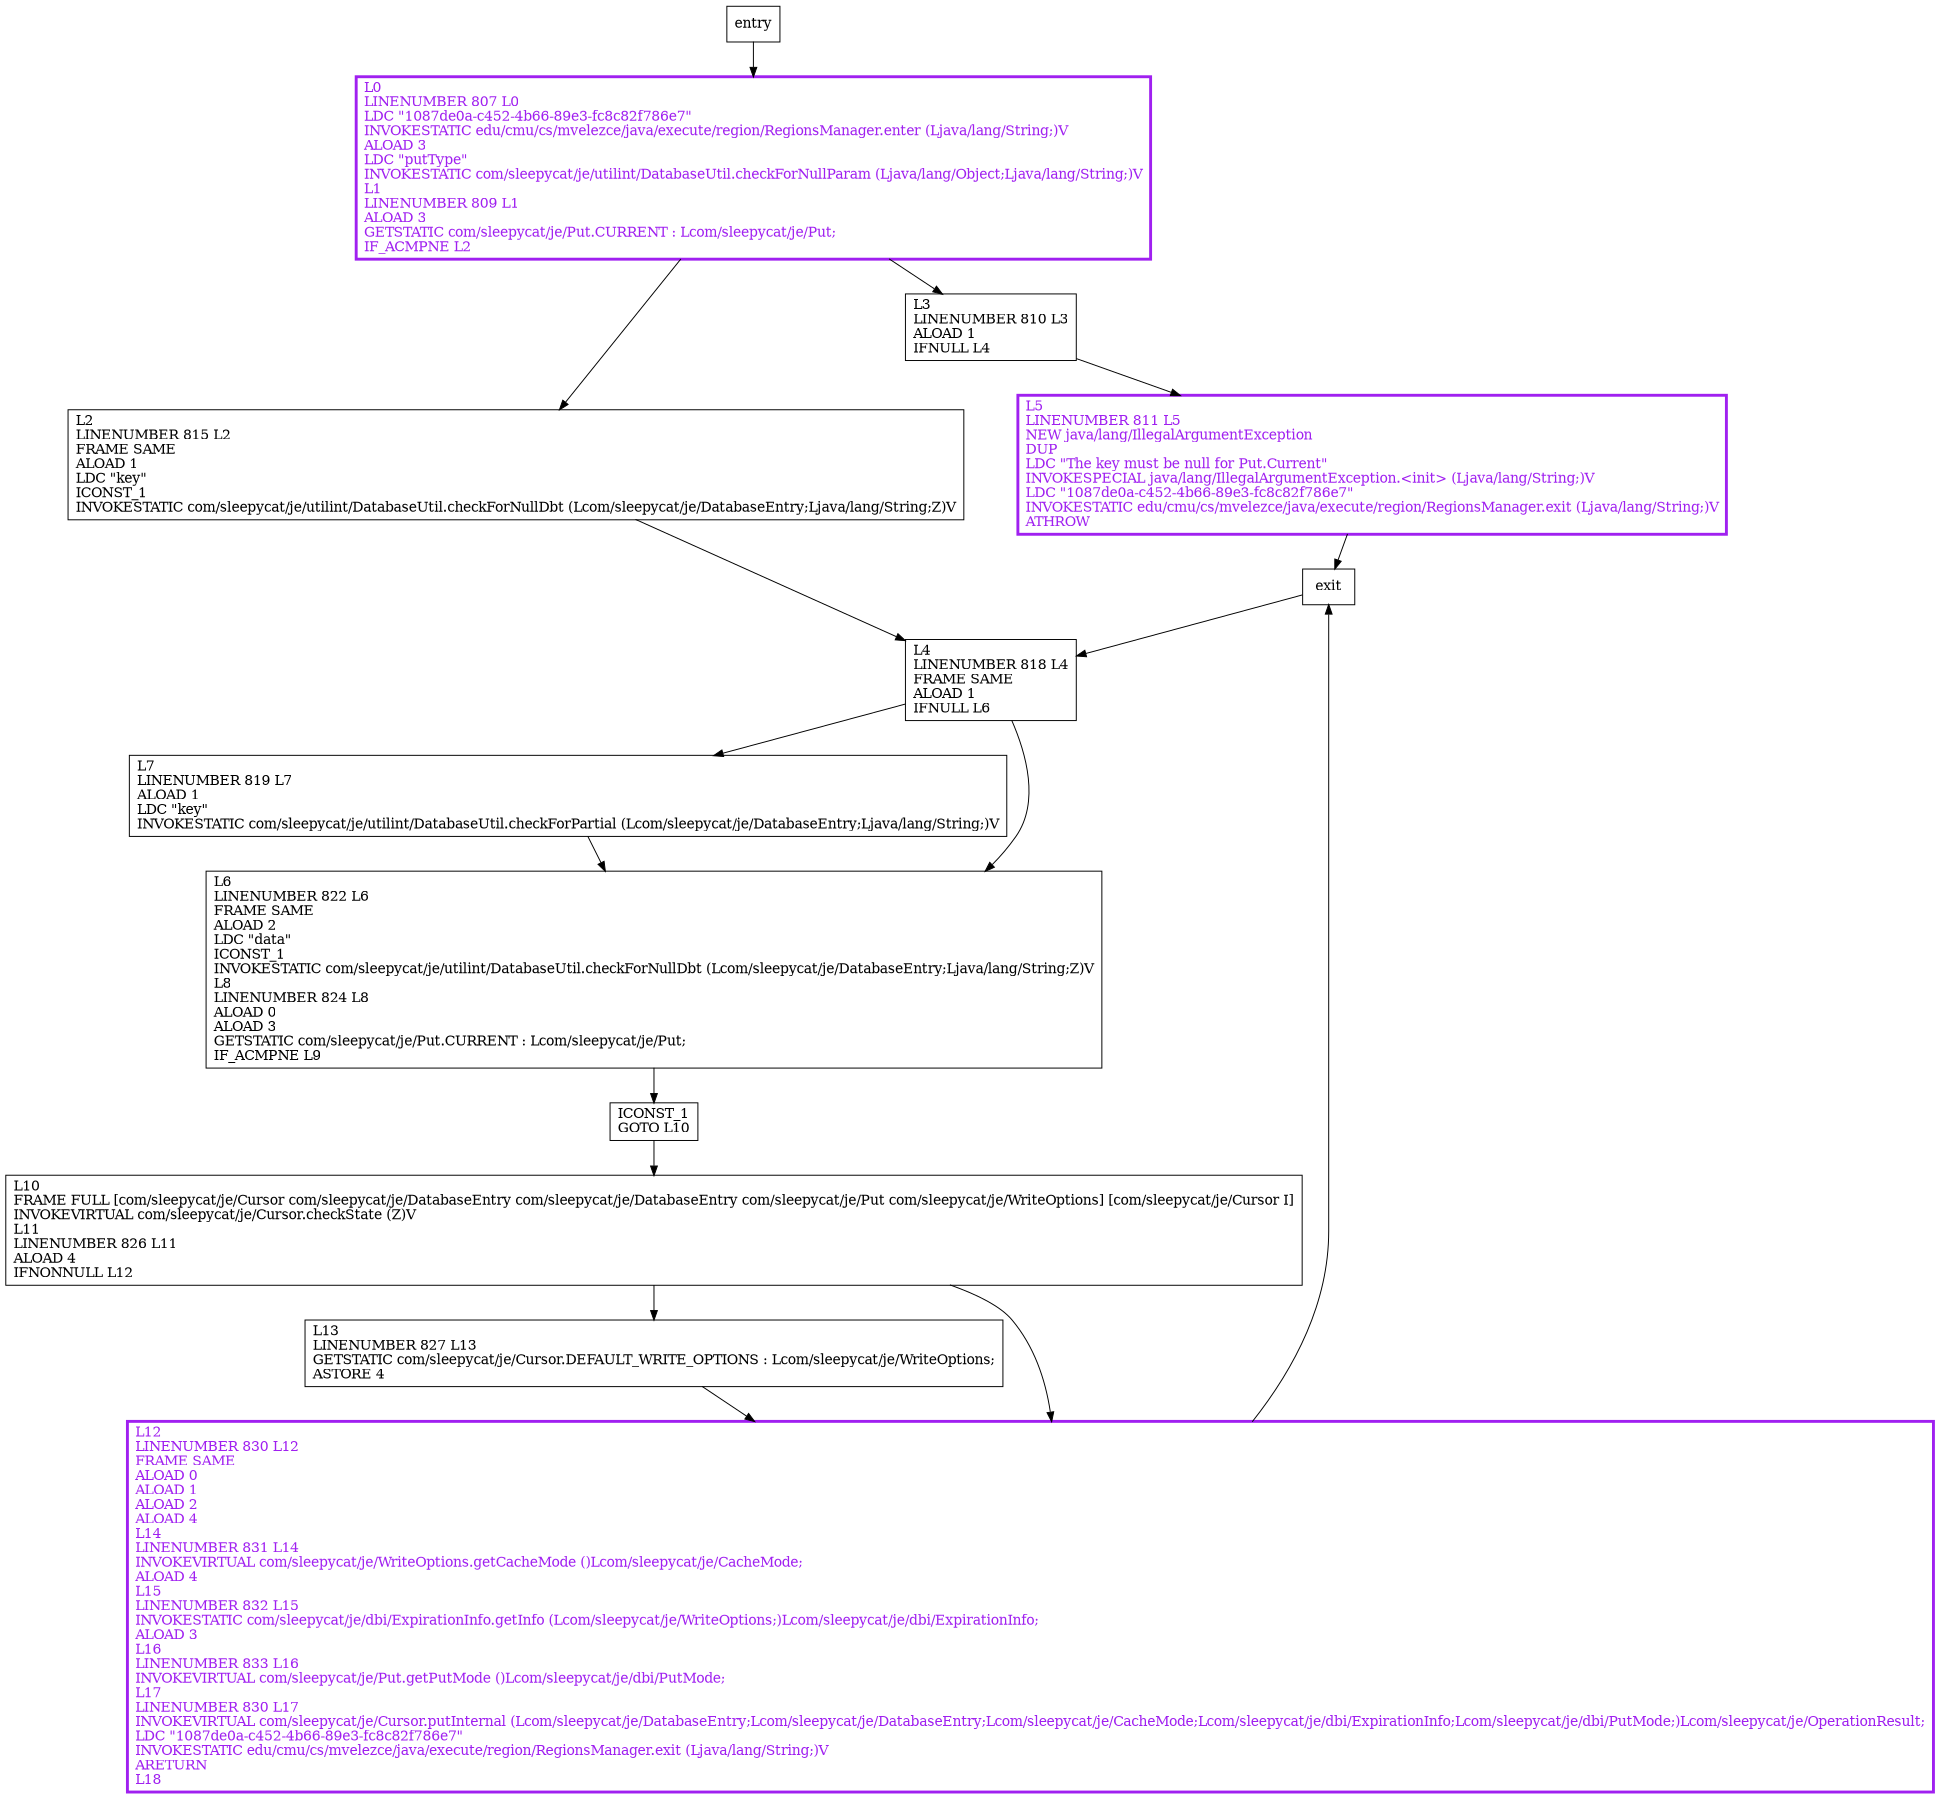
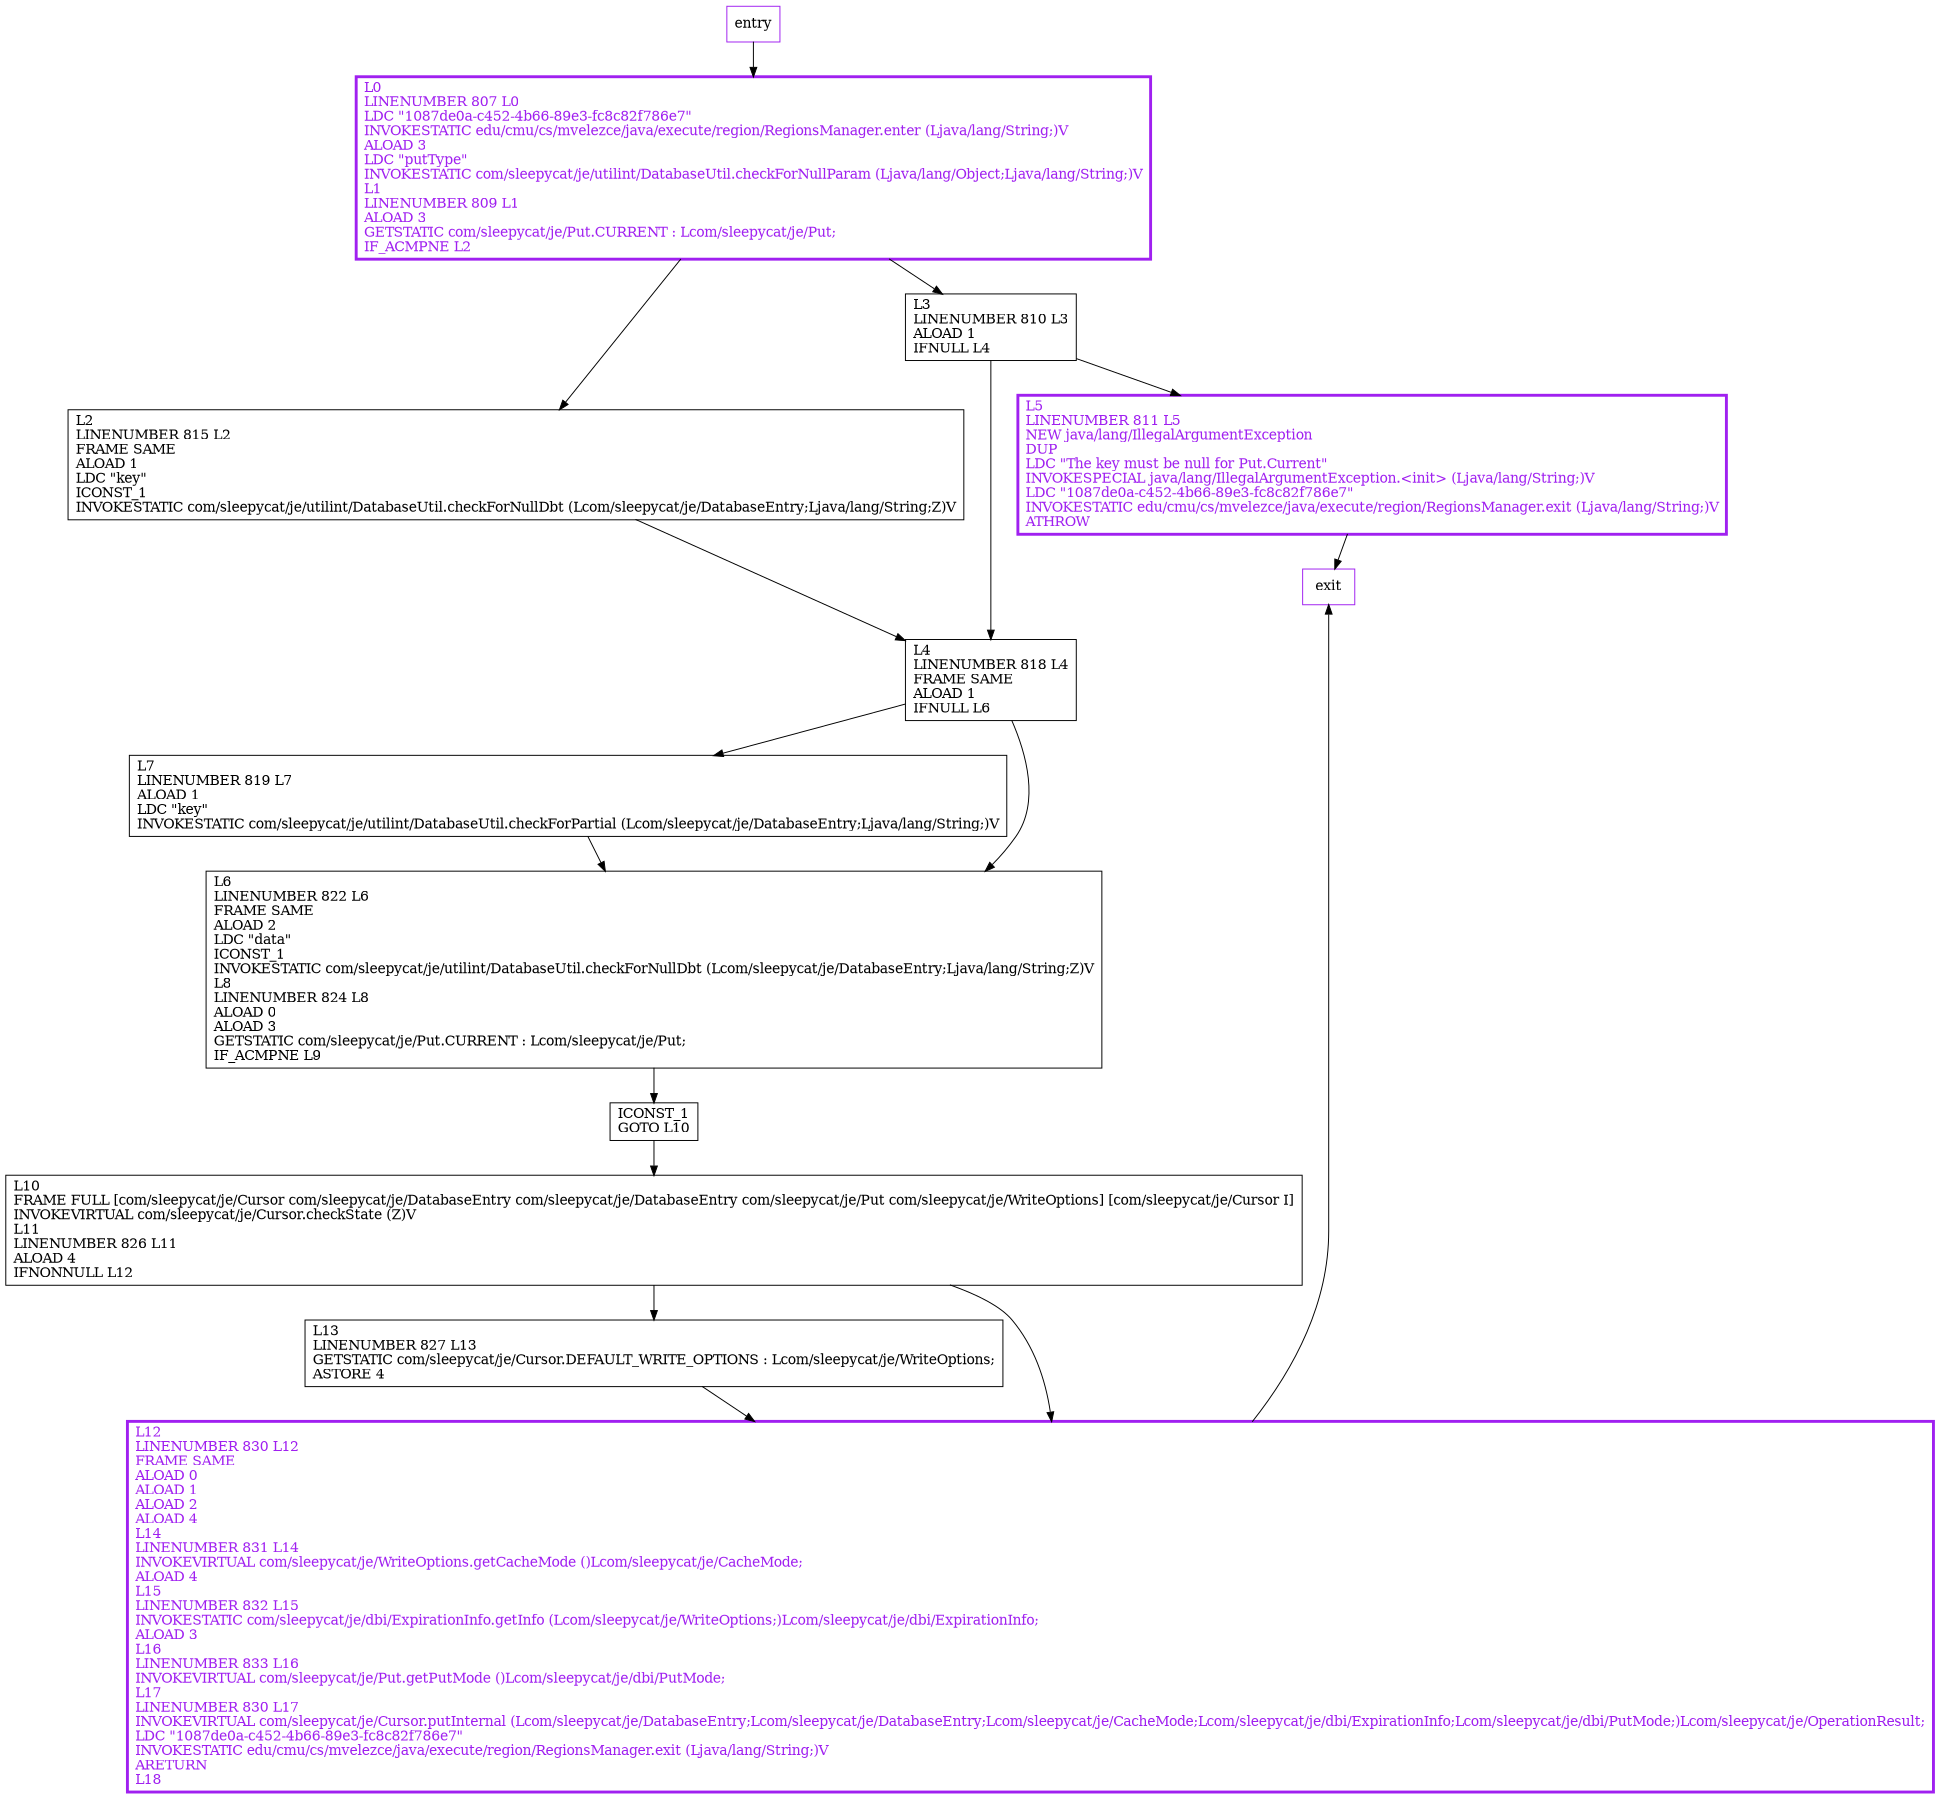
  digraph {
    node [shape=record]
    n1 [color=purple fontcolor=purple label="L5\lLINENUMBER 811 L5\lNEW java/lang/IllegalArgumentException\lDUP\lLDC \"The key must be null for Put.Current\"\lINVOKESPECIAL java/lang/IllegalArgumentException.\<init\> (Ljava/lang/String;)V\lLDC \"1087de0a-c452-4b66-89e3-fc8c82f786e7\"\lINVOKESTATIC edu/cmu/cs/mvelezce/java/execute/region/RegionsManager.exit (Ljava/lang/String;)V\lATHROW\l" penwidth=3]
-   exit
+   exit [color=purple]
    n3 [label="L2\lLINENUMBER 815 L2\lFRAME SAME\lALOAD 1\lLDC \"key\"\lICONST_1\lINVOKESTATIC com/sleepycat/je/utilint/DatabaseUtil.checkForNullDbt (Lcom/sleepycat/je/DatabaseEntry;Ljava/lang/String;Z)V\l"]
    n4 [label="L4\lLINENUMBER 818 L4\lFRAME SAME\lALOAD 1\lIFNULL L6\l"]
    n5 [label="L6\lLINENUMBER 822 L6\lFRAME SAME\lALOAD 2\lLDC \"data\"\lICONST_1\lINVOKESTATIC com/sleepycat/je/utilint/DatabaseUtil.checkForNullDbt (Lcom/sleepycat/je/DatabaseEntry;Ljava/lang/String;Z)V\lL8\lLINENUMBER 824 L8\lALOAD 0\lALOAD 3\lGETSTATIC com/sleepycat/je/Put.CURRENT : Lcom/sleepycat/je/Put;\lIF_ACMPNE L9\l"]
    n6 [label="L7\lLINENUMBER 819 L7\lALOAD 1\lLDC \"key\"\lINVOKESTATIC com/sleepycat/je/utilint/DatabaseUtil.checkForPartial (Lcom/sleepycat/je/DatabaseEntry;Ljava/lang/String;)V\l"]
    n7 [label="ICONST_1\lGOTO L10\l"]
    n8 [label="L10\lFRAME FULL [com/sleepycat/je/Cursor com/sleepycat/je/DatabaseEntry com/sleepycat/je/DatabaseEntry com/sleepycat/je/Put com/sleepycat/je/WriteOptions] [com/sleepycat/je/Cursor I]\lINVOKEVIRTUAL com/sleepycat/je/Cursor.checkState (Z)V\lL11\lLINENUMBER 826 L11\lALOAD 4\lIFNONNULL L12\l"]
    n9 [color=purple fontcolor=purple label="L12\lLINENUMBER 830 L12\lFRAME SAME\lALOAD 0\lALOAD 1\lALOAD 2\lALOAD 4\lL14\lLINENUMBER 831 L14\lINVOKEVIRTUAL com/sleepycat/je/WriteOptions.getCacheMode ()Lcom/sleepycat/je/CacheMode;\lALOAD 4\lL15\lLINENUMBER 832 L15\lINVOKESTATIC com/sleepycat/je/dbi/ExpirationInfo.getInfo (Lcom/sleepycat/je/WriteOptions;)Lcom/sleepycat/je/dbi/ExpirationInfo;\lALOAD 3\lL16\lLINENUMBER 833 L16\lINVOKEVIRTUAL com/sleepycat/je/Put.getPutMode ()Lcom/sleepycat/je/dbi/PutMode;\lL17\lLINENUMBER 830 L17\lINVOKEVIRTUAL com/sleepycat/je/Cursor.putInternal (Lcom/sleepycat/je/DatabaseEntry;Lcom/sleepycat/je/DatabaseEntry;Lcom/sleepycat/je/CacheMode;Lcom/sleepycat/je/dbi/ExpirationInfo;Lcom/sleepycat/je/dbi/PutMode;)Lcom/sleepycat/je/OperationResult;\lLDC \"1087de0a-c452-4b66-89e3-fc8c82f786e7\"\lINVOKESTATIC edu/cmu/cs/mvelezce/java/execute/region/RegionsManager.exit (Ljava/lang/String;)V\lARETURN\lL18\l" penwidth=3]
    n10 [label="L13\lLINENUMBER 827 L13\lGETSTATIC com/sleepycat/je/Cursor.DEFAULT_WRITE_OPTIONS : Lcom/sleepycat/je/WriteOptions;\lASTORE 4\l"]
    n11 [color=purple fontcolor=purple label="L0\lLINENUMBER 807 L0\lLDC \"1087de0a-c452-4b66-89e3-fc8c82f786e7\"\lINVOKESTATIC edu/cmu/cs/mvelezce/java/execute/region/RegionsManager.enter (Ljava/lang/String;)V\lALOAD 3\lLDC \"putType\"\lINVOKESTATIC com/sleepycat/je/utilint/DatabaseUtil.checkForNullParam (Ljava/lang/Object;Ljava/lang/String;)V\lL1\lLINENUMBER 809 L1\lALOAD 3\lGETSTATIC com/sleepycat/je/Put.CURRENT : Lcom/sleepycat/je/Put;\lIF_ACMPNE L2\l" penwidth=3]
    n12 [label="L3\lLINENUMBER 810 L3\lALOAD 1\lIFNULL L4\l"]
-   entry
+   entry [color=purple]
    n1 -> exit
    n3 -> n4
    n4 -> n5
    n4 -> n6
    n5 -> n7
    n6 -> n5
    n7 -> n8
    n8 -> n9
    n8 -> n10
    n9 -> exit
    n10 -> n9
    n11 -> n3
    n11 -> n12
    n12 -> n1
-   exit -> n4
+   n12 -> n4
    entry -> n11
  }
